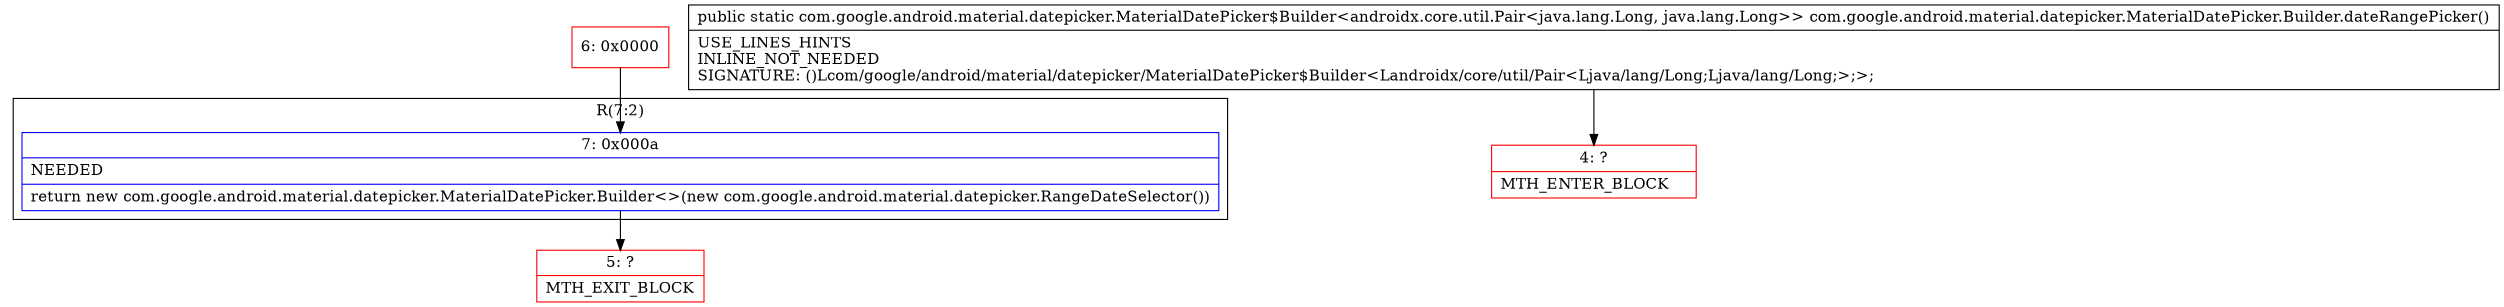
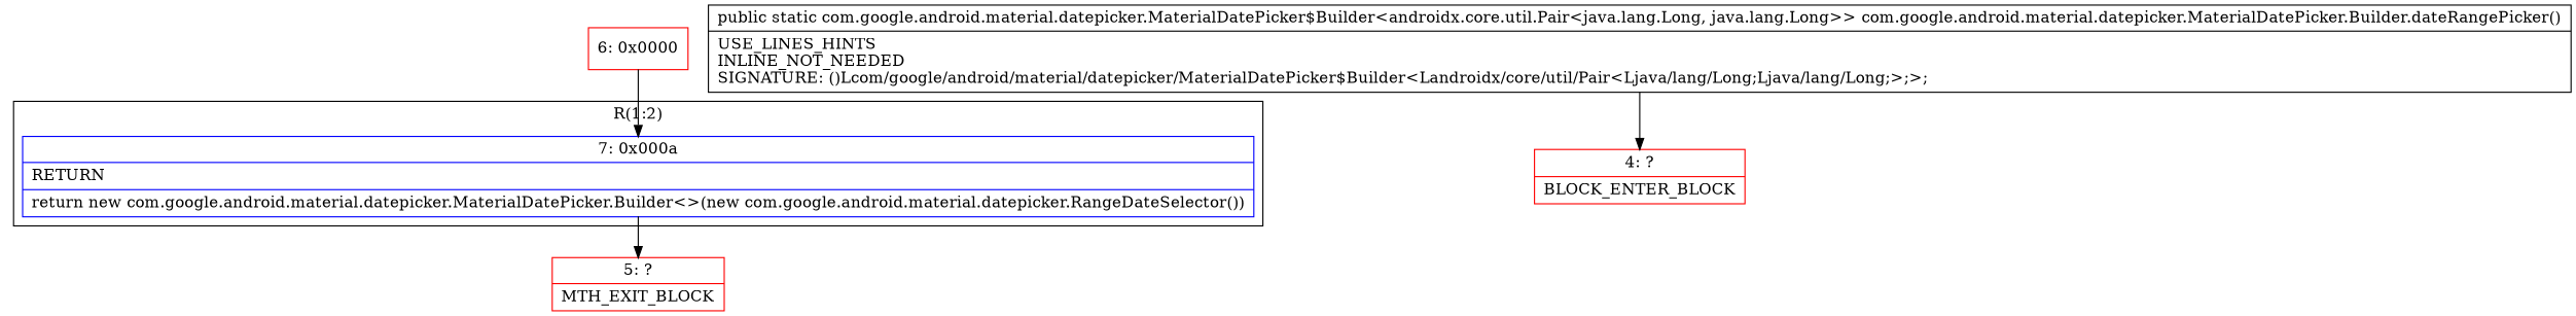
  digraph {
    node [color=red shape=record]
-   n1 [color=blue label="{7\:\ 0x000a|NEEDED\l|return new com.google.android.material.datepicker.MaterialDatePicker.Builder\<\>(new com.google.android.material.datepicker.RangeDateSelector())\l}"]
+   n1 [color=blue label="{7\:\ 0x000a|RETURN\l|return new com.google.android.material.datepicker.MaterialDatePicker.Builder\<\>(new com.google.android.material.datepicker.RangeDateSelector())\l}"]
    n2 [label="{5\:\ ?|MTH_EXIT_BLOCK\l}"]
-   n3 [label="{4\:\ ?|MTH_ENTER_BLOCK\l}"]
+   n3 [label="{4\:\ ?|BLOCK_ENTER_BLOCK\l}"]
    n4 [label="{6\:\ 0x0000}"]
    n5 [label="{public static com.google.android.material.datepicker.MaterialDatePicker$Builder\<androidx.core.util.Pair\<java.lang.Long, java.lang.Long\>\> com.google.android.material.datepicker.MaterialDatePicker.Builder.dateRangePicker()  | USE_LINES_HINTS\lINLINE_NOT_NEEDED\lSIGNATURE: ()Lcom\/google\/android\/material\/datepicker\/MaterialDatePicker$Builder\<Landroidx\/core\/util\/Pair\<Ljava\/lang\/Long;Ljava\/lang\/Long;\>;\>;\l}" color=""]
    subgraph cluster_1 {
-     label="R(7:2)"
+     label="R(1:2)"
      n1
    }
    n1 -> n2
    n4 -> n1
    n5 -> n3
  }
